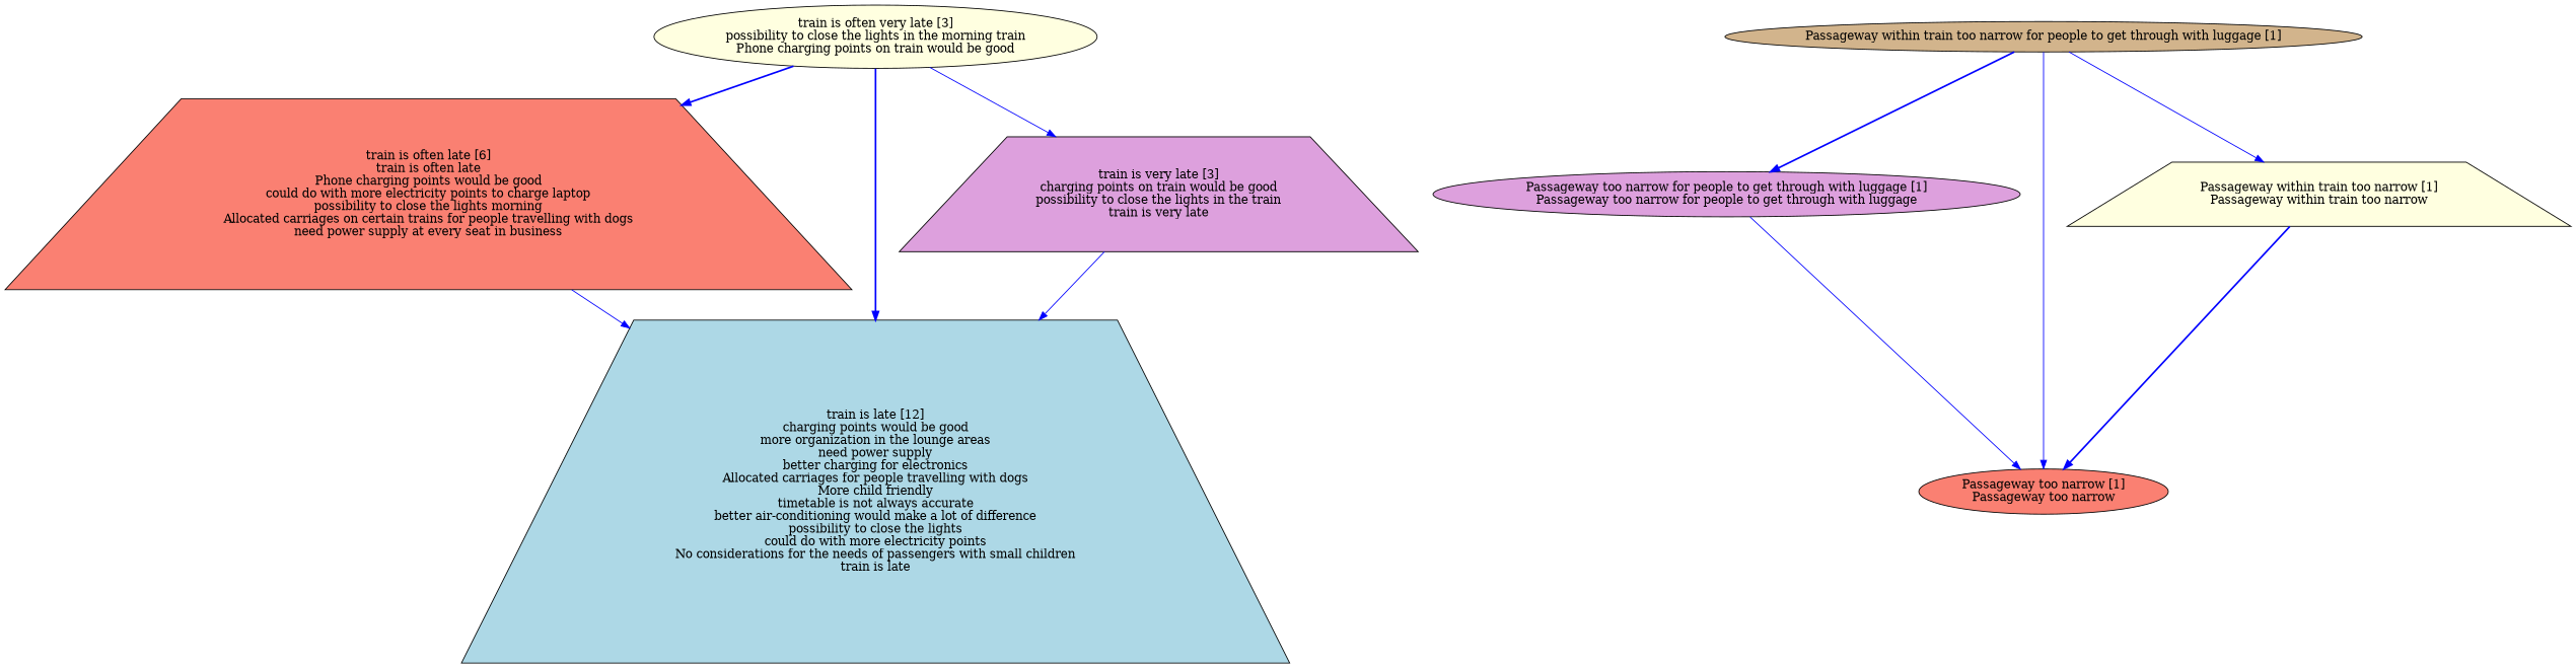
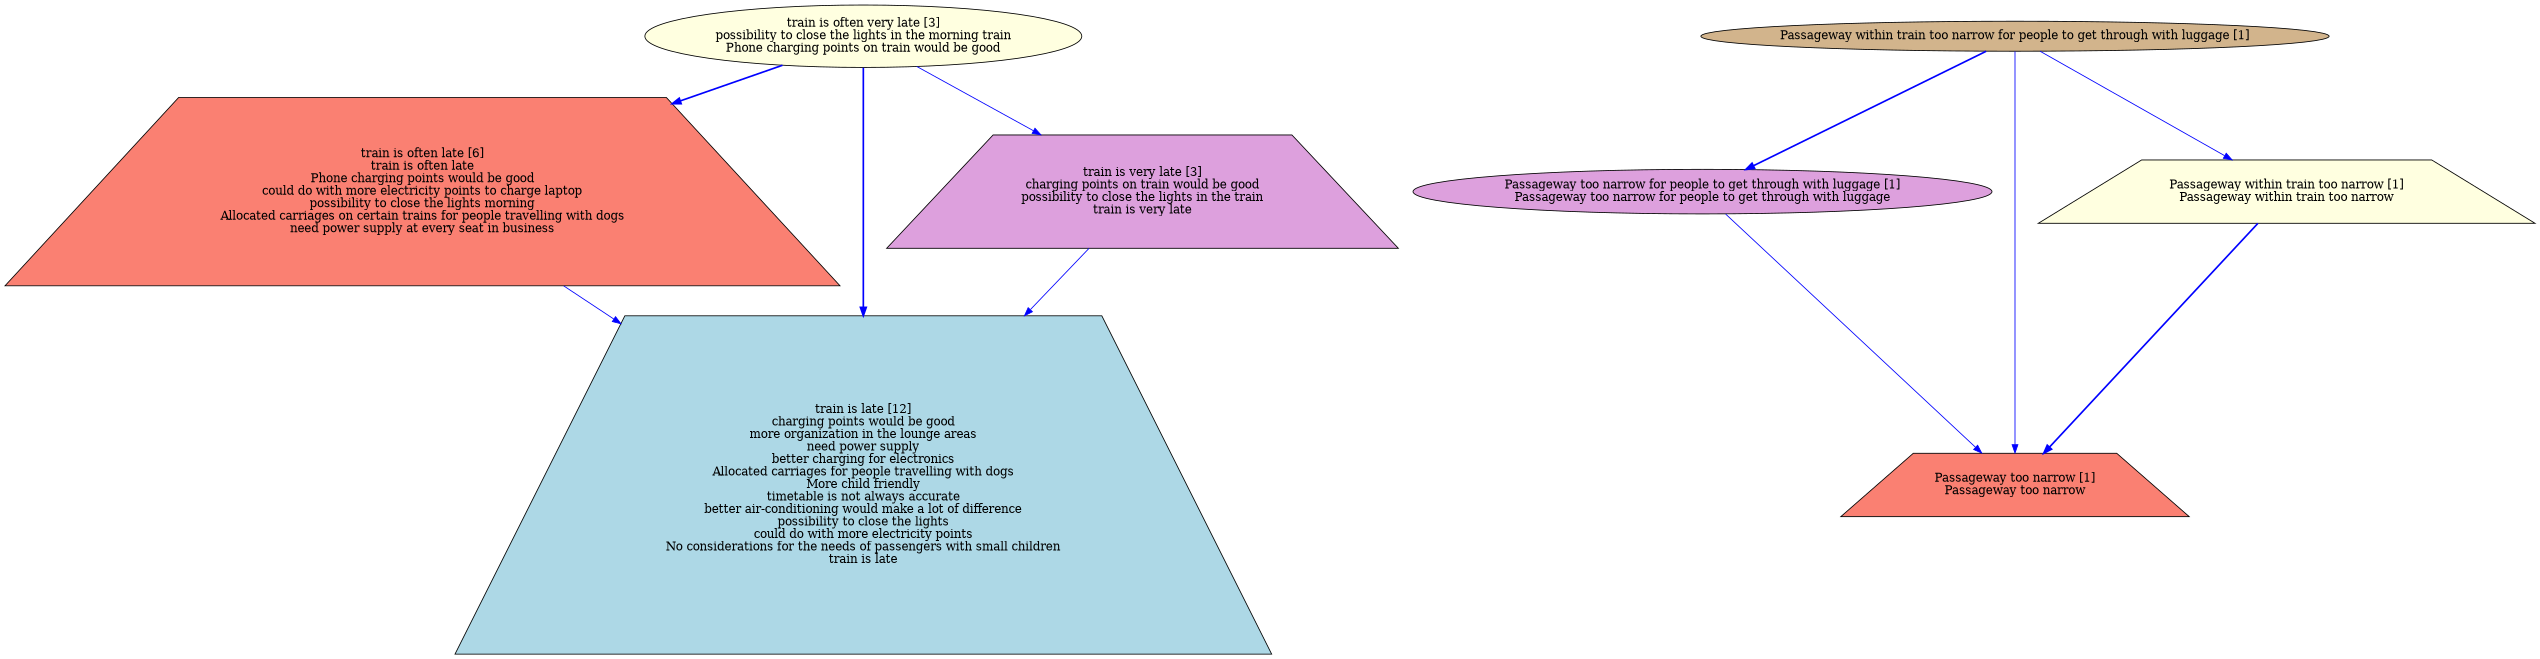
  digraph {
    node [style=filled fillcolor=salmon shape=trapezium]
    edge [color=blue style=solid]
    "train is often late [6]\ntrain is often late\nPhone charging points would be good\ncould do with more electricity points to charge laptop\npossibility to close the lights morning\nAllocated carriages on certain trains for people travelling with dogs\nneed power supply at every seat in business"
    "train is late [12]\ncharging points would be good\nmore organization in the lounge areas\nneed power supply\nbetter charging for electronics\nAllocated carriages for people travelling with dogs\nMore child friendly\ntimetable is not always accurate\nbetter air-conditioning would make a lot of difference\npossibility to close the lights\ncould do with more electricity points\nNo considerations for the needs of passengers with small children\ntrain is late" [fillcolor=lightblue]
    "train is often very late [3]\npossibility to close the lights in the morning train\nPhone charging points on train would be good" [fillcolor=lightyellow shape=ellipse]
    "train is very late [3]\ncharging points on train would be good\npossibility to close the lights in the train\ntrain is very late" [fillcolor=plum]
    "Passageway within train too narrow for people to get through with luggage [1]" [fillcolor=tan shape=ellipse]
    "Passageway too narrow for people to get through with luggage [1]\nPassageway too narrow for people to get through with luggage" [fillcolor=plum shape=ellipse]
-   "Passageway too narrow [1]\nPassageway too narrow" [shape=ellipse]
+   "Passageway too narrow [1]\nPassageway too narrow"
    "Passageway within train too narrow [1]\nPassageway within train too narrow" [fillcolor=lightyellow]
    "train is often late [6]\ntrain is often late\nPhone charging points would be good\ncould do with more electricity points to charge laptop\npossibility to close the lights morning\nAllocated carriages on certain trains for people travelling with dogs\nneed power supply at every seat in business" -> "train is late [12]\ncharging points would be good\nmore organization in the lounge areas\nneed power supply\nbetter charging for electronics\nAllocated carriages for people travelling with dogs\nMore child friendly\ntimetable is not always accurate\nbetter air-conditioning would make a lot of difference\npossibility to close the lights\ncould do with more electricity points\nNo considerations for the needs of passengers with small children\ntrain is late"
    "train is often very late [3]\npossibility to close the lights in the morning train\nPhone charging points on train would be good" -> "train is often late [6]\ntrain is often late\nPhone charging points would be good\ncould do with more electricity points to charge laptop\npossibility to close the lights morning\nAllocated carriages on certain trains for people travelling with dogs\nneed power supply at every seat in business" [style=bold]
    "train is often very late [3]\npossibility to close the lights in the morning train\nPhone charging points on train would be good" -> "train is late [12]\ncharging points would be good\nmore organization in the lounge areas\nneed power supply\nbetter charging for electronics\nAllocated carriages for people travelling with dogs\nMore child friendly\ntimetable is not always accurate\nbetter air-conditioning would make a lot of difference\npossibility to close the lights\ncould do with more electricity points\nNo considerations for the needs of passengers with small children\ntrain is late" [style=bold]
    "train is often very late [3]\npossibility to close the lights in the morning train\nPhone charging points on train would be good" -> "train is very late [3]\ncharging points on train would be good\npossibility to close the lights in the train\ntrain is very late"
    "train is very late [3]\ncharging points on train would be good\npossibility to close the lights in the train\ntrain is very late" -> "train is late [12]\ncharging points would be good\nmore organization in the lounge areas\nneed power supply\nbetter charging for electronics\nAllocated carriages for people travelling with dogs\nMore child friendly\ntimetable is not always accurate\nbetter air-conditioning would make a lot of difference\npossibility to close the lights\ncould do with more electricity points\nNo considerations for the needs of passengers with small children\ntrain is late"
    "Passageway within train too narrow for people to get through with luggage [1]" -> "Passageway too narrow for people to get through with luggage [1]\nPassageway too narrow for people to get through with luggage" [style=bold]
    "Passageway within train too narrow for people to get through with luggage [1]" -> "Passageway too narrow [1]\nPassageway too narrow"
    "Passageway within train too narrow for people to get through with luggage [1]" -> "Passageway within train too narrow [1]\nPassageway within train too narrow"
    "Passageway too narrow for people to get through with luggage [1]\nPassageway too narrow for people to get through with luggage" -> "Passageway too narrow [1]\nPassageway too narrow"
    "Passageway within train too narrow [1]\nPassageway within train too narrow" -> "Passageway too narrow [1]\nPassageway too narrow" [style=bold]
  }
